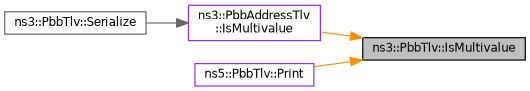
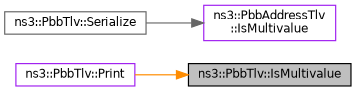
  digraph {
    rankdir=RL
    node [color=purple fillcolor=white fontname=Helvetica fontsize=10 shape=record style=filled]
    edge [color=darkorange dir=back fontname=Helvetica fontsize=10 labelfontname=Helvetica labelfontsize=10 style=solid]
    n1 [color=black fillcolor=grey75 fontcolor=black height=0.2 label="ns3::PbbTlv::IsMultivalue" width=0.4]
    n2 [height=0.2 label="ns3::PbbAddressTlv\l::IsMultivalue" width=0.4]
-   n3 [height=0.2 label="ns5::PbbTlv::Print" width=0.4]
+   n3 [height=0.2 label="ns3::PbbTlv::Print" width=0.4]
    n4 [color=gray40 height=0.2 label="ns3::PbbTlv::Serialize" width=0.4]
-   n1 -> n2
    n1 -> n3
    n2 -> n4 [color=gray40]
  }
